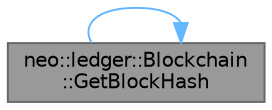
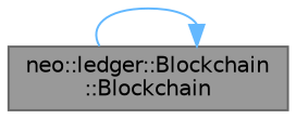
  digraph {
    rankdir=LR
-   n1 [color=gray40 fillcolor=grey60 fontcolor=black fontname=Helvetica fontsize=10 height=0.2 label="neo::ledger::Blockchain\l::GetBlockHash" shape=box style=filled width=0.4]
+   n1 [color=gray40 fillcolor=grey60 fontcolor=black fontname=Helvetica fontsize=10 height=0.2 label="neo::ledger::Blockchain\l::Blockchain" shape=box style=filled width=0.4]
    n1 -> n1 [color=steelblue1 fontname=Helvetica fontsize=10 labelfontname=Helvetica labelfontsize=10 style=solid]
  }
